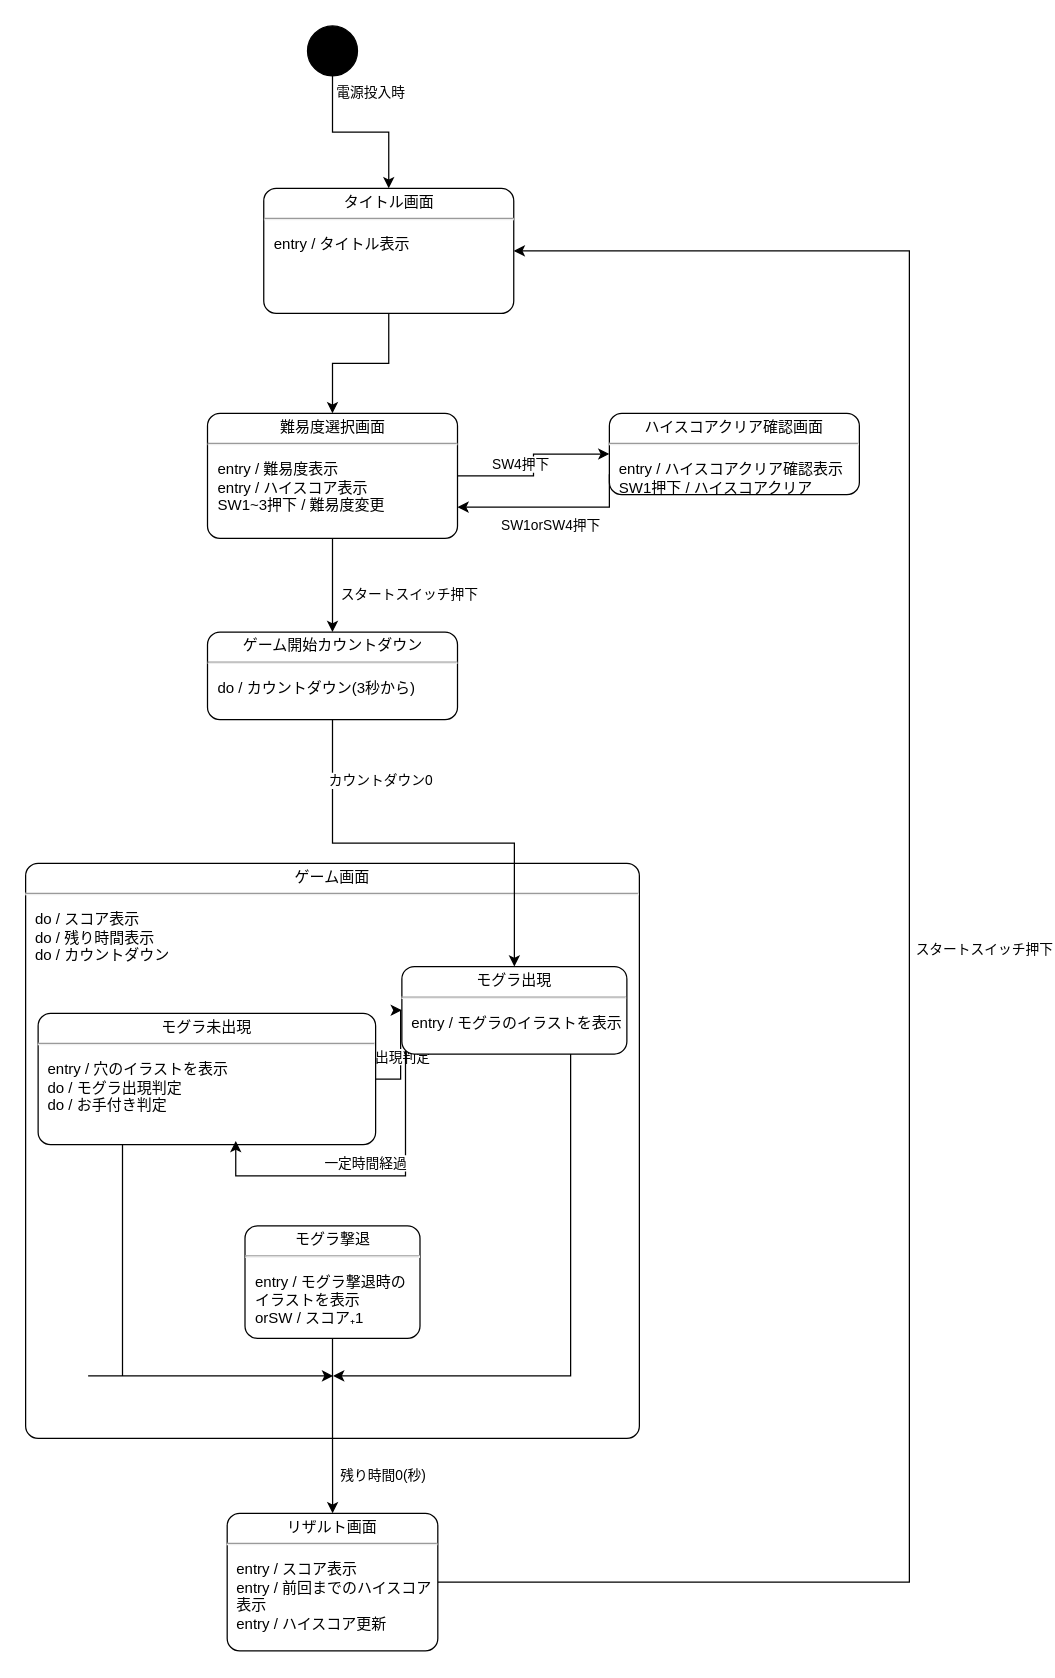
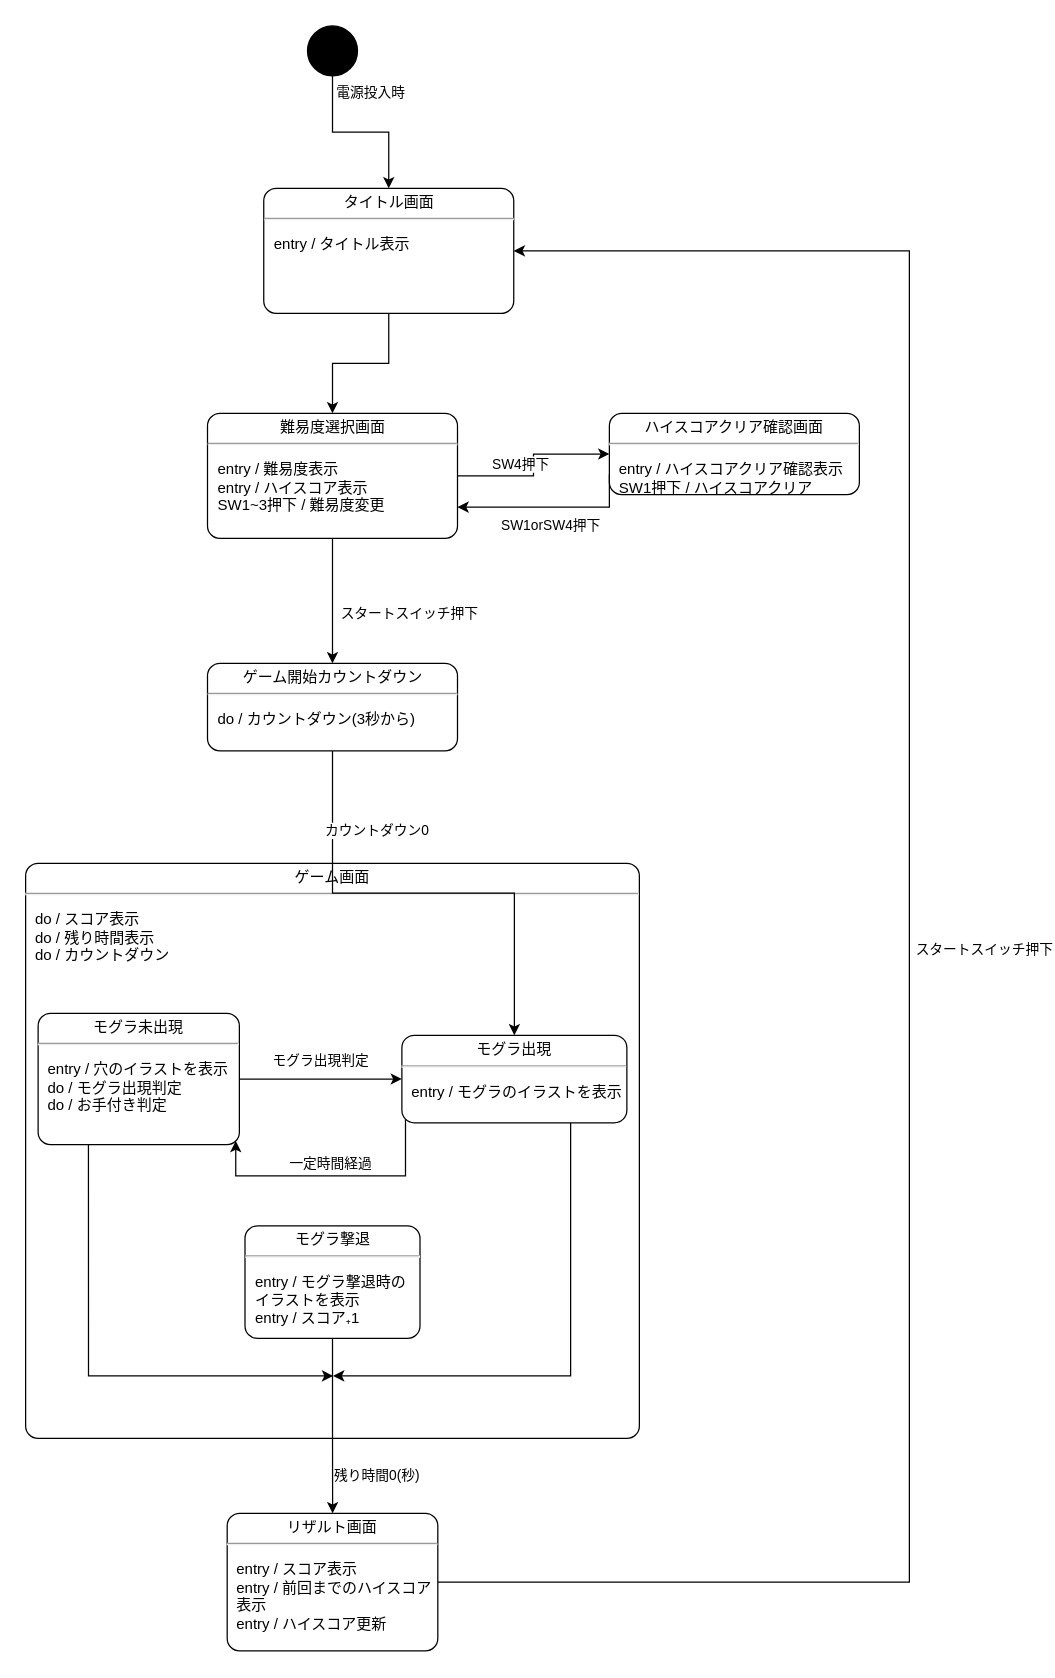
  <mxCell id="0" />
  <mxCell id="1" parent="0" />
  <mxCell id="2" value="スタートスイッチ押下" style="edgeStyle=orthogonalEdgeStyle;rounded=0;orthogonalLoop=1;jettySize=auto;html=1;entryX=0.5;entryY=0;entryDx=0;entryDy=0;entryPerimeter=0;" parent="1" source="3" target="21" edge="1"><mxGeometry y="60" relative="1" as="geometry"><mxPoint as="offset" /><mxPoint x="127" y="310" as="targetPoint" /></mxGeometry></mxCell>
  <mxCell id="3" value="&lt;p style=&quot;margin: 0px ; margin-top: 4px ; text-align: center&quot;&gt;タイトル画面&lt;/p&gt;&lt;hr&gt;&lt;p&gt;&lt;/p&gt;&lt;p style=&quot;margin: 0px ; margin-left: 8px ; text-align: left&quot;&gt;entry / タイトル表示&lt;/p&gt;&lt;p style=&quot;margin: 0px ; margin-left: 8px ; text-align: left&quot;&gt;&lt;br&gt;&lt;/p&gt;" style="shape=mxgraph.sysml.simpleState;html=1;overflow=fill;whiteSpace=wrap;align=center;" parent="1" vertex="1"><mxGeometry x="210.5" y="150" width="200" height="100" as="geometry" /></mxCell>
  <mxCell id="4" value="&lt;p style=&quot;margin: 0px ; margin-top: 4px ; text-align: center&quot;&gt;ゲーム画面&lt;/p&gt;&lt;hr&gt;&lt;p&gt;&lt;/p&gt;&lt;p style=&quot;margin: 0px ; margin-left: 8px ; text-align: left&quot;&gt;do / スコア表示&lt;/p&gt;&lt;p style=&quot;margin: 0px ; margin-left: 8px ; text-align: left&quot;&gt;do / 残り時間表示&lt;/p&gt;&lt;p style=&quot;margin: 0px ; margin-left: 8px ; text-align: left&quot;&gt;do / カウントダウン&lt;br&gt;&lt;br&gt;&lt;/p&gt;" style="shape=mxgraph.sysml.simpleState;html=1;overflow=fill;whiteSpace=wrap;align=center;" parent="1" vertex="1"><mxGeometry x="20" y="690" width="491" height="460" as="geometry" /></mxCell>
  <mxCell id="5" value="モグラ出現判定" style="edgeStyle=orthogonalEdgeStyle;rounded=0;orthogonalLoop=1;jettySize=auto;html=1;" parent="1" source="7" target="10" edge="1"><mxGeometry y="15" relative="1" as="geometry"><mxPoint as="offset" /></mxGeometry></mxCell>
  <mxCell id="6" style="edgeStyle=orthogonalEdgeStyle;rounded=0;orthogonalLoop=1;jettySize=auto;html=1;exitX=0.25;exitY=1;exitDx=0;exitDy=0;exitPerimeter=0;" parent="1" source="7" edge="1"><mxGeometry relative="1" as="geometry"><mxPoint x="266" y="1100" as="targetPoint" /><Array as="points"><mxPoint x="70" y="1100" /><mxPoint x="266" y="1100" /></Array></mxGeometry></mxCell>
- <mxCell id="7" value="&lt;p style=&quot;margin: 0px ; margin-top: 4px ; text-align: center&quot;&gt;モグラ未出現&lt;/p&gt;&lt;hr&gt;&lt;p&gt;&lt;/p&gt;&lt;p style=&quot;margin: 0px ; margin-left: 8px ; text-align: left&quot;&gt;entry / 穴のイラストを表示&lt;/p&gt;&lt;p style=&quot;margin: 0px ; margin-left: 8px ; text-align: left&quot;&gt;do / モグラ出現判定&lt;/p&gt;&lt;p style=&quot;margin: 0px ; margin-left: 8px ; text-align: left&quot;&gt;do / お手付き判定&lt;br&gt;&lt;br&gt;&lt;/p&gt;" style="shape=mxgraph.sysml.simpleState;html=1;overflow=fill;whiteSpace=wrap;align=center;" parent="1" vertex="1"><mxGeometry x="30" y="810" width="270" height="105" as="geometry" /></mxCell>
+ <mxCell id="7" value="&lt;p style=&quot;margin: 0px ; margin-top: 4px ; text-align: center&quot;&gt;モグラ未出現&lt;/p&gt;&lt;hr&gt;&lt;p&gt;&lt;/p&gt;&lt;p style=&quot;margin: 0px ; margin-left: 8px ; text-align: left&quot;&gt;entry / 穴のイラストを表示&lt;/p&gt;&lt;p style=&quot;margin: 0px ; margin-left: 8px ; text-align: left&quot;&gt;do / モグラ出現判定&lt;/p&gt;&lt;p style=&quot;margin: 0px ; margin-left: 8px ; text-align: left&quot;&gt;do / お手付き判定&lt;br&gt;&lt;br&gt;&lt;/p&gt;" style="shape=mxgraph.sysml.simpleState;html=1;overflow=fill;whiteSpace=wrap;align=center;" parent="1" vertex="1"><mxGeometry x="30" y="810" width="161" height="105" as="geometry" /></mxCell>
  <mxCell id="8" value="一定時間経過" style="edgeStyle=orthogonalEdgeStyle;rounded=0;orthogonalLoop=1;jettySize=auto;html=1;exitX=0;exitY=0;exitDx=2.9;exitDy=67.1;exitPerimeter=0;entryX=0;entryY=0;entryDx=158.1;entryDy=102.1;entryPerimeter=0;" parent="1" source="10" target="7" edge="1"><mxGeometry y="-10" relative="1" as="geometry"><Array as="points"><mxPoint x="324" y="940" /><mxPoint x="188" y="940" /></Array><mxPoint as="offset" /></mxGeometry></mxCell>
  <mxCell id="9" value="残り時間0(秒)" style="edgeStyle=orthogonalEdgeStyle;rounded=0;orthogonalLoop=1;jettySize=auto;html=1;exitX=0.75;exitY=1;exitDx=0;exitDy=0;exitPerimeter=0;" parent="1" source="10" edge="1"><mxGeometry x="0.827" y="80" relative="1" as="geometry"><Array as="points"><mxPoint x="456" y="1100" /><mxPoint x="266" y="1100" /></Array><mxPoint x="1" as="offset" /><mxPoint x="266" y="1100" as="targetPoint" /></mxGeometry></mxCell>
- <mxCell id="10" value="&lt;p style=&quot;margin: 0px ; margin-top: 4px ; text-align: center&quot;&gt;モグラ出現&lt;/p&gt;&lt;hr&gt;&lt;p&gt;&lt;/p&gt;&lt;p style=&quot;margin: 0px ; margin-left: 8px ; text-align: left&quot;&gt;entry / モグラのイラストを表示&lt;br&gt;&lt;/p&gt;" style="shape=mxgraph.sysml.simpleState;html=1;overflow=fill;whiteSpace=wrap;align=center;" parent="1" vertex="1"><mxGeometry x="321" y="772.5" width="180" height="70" as="geometry" /></mxCell>
+ <mxCell id="10" value="&lt;p style=&quot;margin: 0px ; margin-top: 4px ; text-align: center&quot;&gt;モグラ出現&lt;/p&gt;&lt;hr&gt;&lt;p&gt;&lt;/p&gt;&lt;p style=&quot;margin: 0px ; margin-left: 8px ; text-align: left&quot;&gt;entry / モグラのイラストを表示&lt;br&gt;&lt;/p&gt;" style="shape=mxgraph.sysml.simpleState;html=1;overflow=fill;whiteSpace=wrap;align=center;" parent="1" vertex="1"><mxGeometry x="321" y="827.5" width="180" height="70" as="geometry" /></mxCell>
  <mxCell id="11" value="" style="edgeStyle=orthogonalEdgeStyle;rounded=0;orthogonalLoop=1;jettySize=auto;html=1;" parent="1" source="12" target="16" edge="1"><mxGeometry relative="1" as="geometry" /></mxCell>
- <mxCell id="12" value="&lt;p style=&quot;margin: 0px ; margin-top: 4px ; text-align: center&quot;&gt;モグラ撃退&lt;/p&gt;&lt;hr&gt;&lt;p&gt;&lt;/p&gt;&lt;p style=&quot;margin: 0px ; margin-left: 8px ; text-align: left&quot;&gt;entry / モグラ撃退時のイラストを表示&lt;br&gt;orSW / スコア₊1&lt;br&gt;&lt;br&gt;&lt;/p&gt;" style="shape=mxgraph.sysml.simpleState;html=1;overflow=fill;whiteSpace=wrap;align=center;" parent="1" vertex="1"><mxGeometry x="195.5" y="980" width="140" height="90" as="geometry" /></mxCell>
+ <mxCell id="12" value="&lt;p style=&quot;margin: 0px ; margin-top: 4px ; text-align: center&quot;&gt;モグラ撃退&lt;/p&gt;&lt;hr&gt;&lt;p&gt;&lt;/p&gt;&lt;p style=&quot;margin: 0px ; margin-left: 8px ; text-align: left&quot;&gt;entry / モグラ撃退時のイラストを表示&lt;br&gt;entry / スコア₊1&lt;br&gt;&lt;br&gt;&lt;/p&gt;" style="shape=mxgraph.sysml.simpleState;html=1;overflow=fill;whiteSpace=wrap;align=center;" parent="1" vertex="1"><mxGeometry x="195.5" y="980" width="140" height="90" as="geometry" /></mxCell>
  <mxCell id="13" value="カウントダウン0" style="edgeStyle=orthogonalEdgeStyle;rounded=0;orthogonalLoop=1;jettySize=auto;html=1;" parent="1" source="14" target="10" edge="1"><mxGeometry x="-0.2" y="50" relative="1" as="geometry"><mxPoint as="offset" /></mxGeometry></mxCell>
- <mxCell id="14" value="&lt;p style=&quot;margin: 0px ; margin-top: 4px ; text-align: center&quot;&gt;ゲーム開始カウントダウン&lt;/p&gt;&lt;hr&gt;&lt;p&gt;&lt;/p&gt;&lt;p style=&quot;margin: 0px ; margin-left: 8px ; text-align: left&quot;&gt;do / カウントダウン(3秒から)&lt;/p&gt;&lt;p style=&quot;margin: 0px ; margin-left: 8px ; text-align: left&quot;&gt;&lt;br&gt;&lt;/p&gt;" style="shape=mxgraph.sysml.simpleState;html=1;overflow=fill;whiteSpace=wrap;align=center;" parent="1" vertex="1"><mxGeometry x="165.5" y="505" width="200" height="70" as="geometry" /></mxCell>
+ <mxCell id="14" value="&lt;p style=&quot;margin: 0px ; margin-top: 4px ; text-align: center&quot;&gt;ゲーム開始カウントダウン&lt;/p&gt;&lt;hr&gt;&lt;p&gt;&lt;/p&gt;&lt;p style=&quot;margin: 0px ; margin-left: 8px ; text-align: left&quot;&gt;do / カウントダウン(3秒から)&lt;/p&gt;&lt;p style=&quot;margin: 0px ; margin-left: 8px ; text-align: left&quot;&gt;&lt;br&gt;&lt;/p&gt;" style="shape=mxgraph.sysml.simpleState;html=1;overflow=fill;whiteSpace=wrap;align=center;" parent="1" vertex="1"><mxGeometry x="165.5" y="530" width="200" height="70" as="geometry" /></mxCell>
  <mxCell id="15" value="スタートスイッチ押下" style="edgeStyle=orthogonalEdgeStyle;rounded=0;orthogonalLoop=1;jettySize=auto;html=1;entryX=1;entryY=0.5;entryDx=0;entryDy=0;entryPerimeter=0;exitX=1;exitY=0.5;exitDx=0;exitDy=0;exitPerimeter=0;" parent="1" source="16" target="3" edge="1"><mxGeometry x="0.004" y="-60" relative="1" as="geometry"><Array as="points"><mxPoint x="727" y="1265" /><mxPoint x="727" y="200" /></Array><mxPoint as="offset" /><mxPoint x="365.5" y="530" as="targetPoint" /></mxGeometry></mxCell>
  <mxCell id="16" value="&lt;p style=&quot;margin: 0px ; margin-top: 4px ; text-align: center&quot;&gt;リザルト画面&lt;/p&gt;&lt;hr&gt;&lt;p&gt;&lt;/p&gt;&lt;p style=&quot;margin: 0px ; margin-left: 8px ; text-align: left&quot;&gt;entry / スコア表示&lt;/p&gt;&lt;p style=&quot;margin: 0px ; margin-left: 8px ; text-align: left&quot;&gt;entry / 前回までのハイスコア表示&lt;/p&gt;&lt;p style=&quot;margin: 0px ; margin-left: 8px ; text-align: left&quot;&gt;entry / ハイスコア更新&lt;/p&gt;&lt;p style=&quot;margin: 0px ; margin-left: 8px ; text-align: left&quot;&gt;&lt;br&gt;&lt;/p&gt;" style="shape=mxgraph.sysml.simpleState;html=1;overflow=fill;whiteSpace=wrap;align=center;" parent="1" vertex="1"><mxGeometry x="181.25" y="1210" width="168.5" height="110" as="geometry" /></mxCell>
  <mxCell id="17" value="電源投入時" style="edgeStyle=orthogonalEdgeStyle;rounded=0;orthogonalLoop=1;jettySize=auto;html=1;entryX=0.5;entryY=0;entryDx=0;entryDy=0;entryPerimeter=0;" parent="1" source="18" target="3" edge="1"><mxGeometry x="0.111" y="32" relative="1" as="geometry"><mxPoint as="offset" /></mxGeometry></mxCell>
  <mxCell id="18" value="" style="shape=ellipse;html=1;fillColor=#000000;fontSize=18;fontColor=#ffffff;" parent="1" vertex="1"><mxGeometry x="245.5" y="20" width="40" height="40" as="geometry" /></mxCell>
  <mxCell id="19" value="スタートスイッチ押下" style="edgeStyle=orthogonalEdgeStyle;rounded=0;orthogonalLoop=1;jettySize=auto;html=1;exitX=0.5;exitY=1;exitDx=0;exitDy=0;exitPerimeter=0;entryX=0.5;entryY=0;entryDx=0;entryDy=0;entryPerimeter=0;startArrow=none;startFill=0;" parent="1" source="21" target="14" edge="1"><mxGeometry x="0.2" y="61" relative="1" as="geometry"><mxPoint as="offset" /></mxGeometry></mxCell>
  <mxCell id="20" value="SW4押下" style="edgeStyle=orthogonalEdgeStyle;rounded=0;orthogonalLoop=1;jettySize=auto;html=1;startArrow=none;startFill=0;" parent="1" source="21" target="23" edge="1"><mxGeometry x="0.012" y="10" relative="1" as="geometry"><mxPoint as="offset" /></mxGeometry></mxCell>
  <mxCell id="21" value="&lt;p style=&quot;margin: 0px ; margin-top: 4px ; text-align: center&quot;&gt;難易度選択画面&lt;/p&gt;&lt;hr&gt;&lt;p&gt;&lt;/p&gt;&lt;p style=&quot;margin: 0px ; margin-left: 8px ; text-align: left&quot;&gt;entry / 難易度表示&lt;/p&gt;&lt;p style=&quot;margin: 0px ; margin-left: 8px ; text-align: left&quot;&gt;&lt;span&gt;entry / ハイスコア表示&lt;/span&gt;&lt;br&gt;&lt;/p&gt;&lt;p style=&quot;margin: 0px ; margin-left: 8px ; text-align: left&quot;&gt;SW1~3押下 / 難易度変更&lt;/p&gt;" style="shape=mxgraph.sysml.simpleState;html=1;overflow=fill;whiteSpace=wrap;align=center;" parent="1" vertex="1"><mxGeometry x="165.5" y="330" width="200" height="100" as="geometry" /></mxCell>
  <mxCell id="22" value="SW1orSW4押下" style="edgeStyle=orthogonalEdgeStyle;rounded=0;orthogonalLoop=1;jettySize=auto;html=1;exitX=0;exitY=0.75;exitDx=0;exitDy=0;exitPerimeter=0;entryX=1;entryY=0.75;entryDx=0;entryDy=0;entryPerimeter=0;startArrow=none;startFill=0;" parent="1" source="23" target="21" edge="1"><mxGeometry x="-0.012" y="15" relative="1" as="geometry"><Array as="points"><mxPoint x="427" y="405" /><mxPoint x="427" y="405" /></Array><mxPoint as="offset" /></mxGeometry></mxCell>
  <mxCell id="23" value="&lt;p style=&quot;margin: 0px ; margin-top: 4px ; text-align: center&quot;&gt;ハイスコアクリア確認画面&lt;/p&gt;&lt;hr&gt;&lt;p&gt;&lt;/p&gt;&lt;p style=&quot;margin: 0px ; margin-left: 8px ; text-align: left&quot;&gt;entry / ハイスコアクリア確認表示&lt;/p&gt;&lt;p style=&quot;margin: 0px ; margin-left: 8px ; text-align: left&quot;&gt;SW1押下 / ハイスコアクリア&lt;/p&gt;" style="shape=mxgraph.sysml.simpleState;html=1;overflow=fill;whiteSpace=wrap;align=center;" parent="1" vertex="1"><mxGeometry x="487" y="330" width="200" height="65" as="geometry" /></mxCell>
